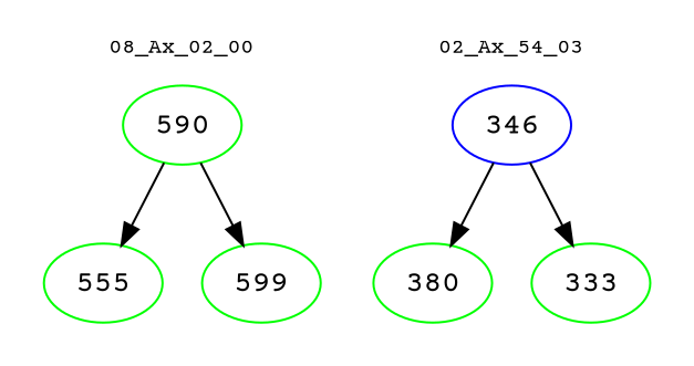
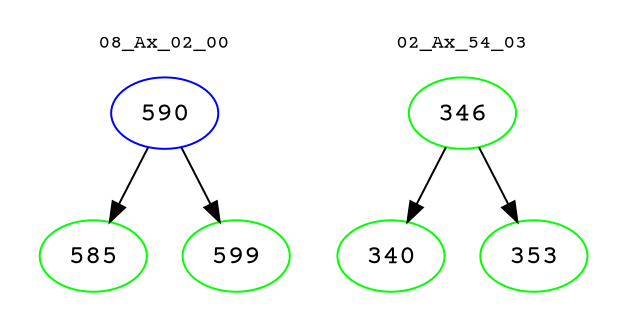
  digraph {
    fontname="Courier Prime"
    node [color=green fontname="Courier Prime"]
    edge [color=black fontname="Courier Prime"]
-   n1 [label=590]
-   n2 [label=555]
+   n1 [color=blue label=590]
+   n2 [label=585]
    n3 [label=599]
-   n4 [color=blue label=346]
-   n5 [label=380]
-   n6 [label=333]
+   n4 [label=346]
+   n5 [label=340]
+   n6 [label=353]
    subgraph cluster_1 {
      color=white
      fontsize=10
      label="08_Ax_02_00"
      n1
      n2
      n3
    }
    subgraph cluster_2 {
      color=white
      fontsize=10
      label="02_Ax_54_03"
      n4
      n5
      n6
    }
    n1 -> n2
    n1 -> n3
    n4 -> n5
    n4 -> n6
  }
